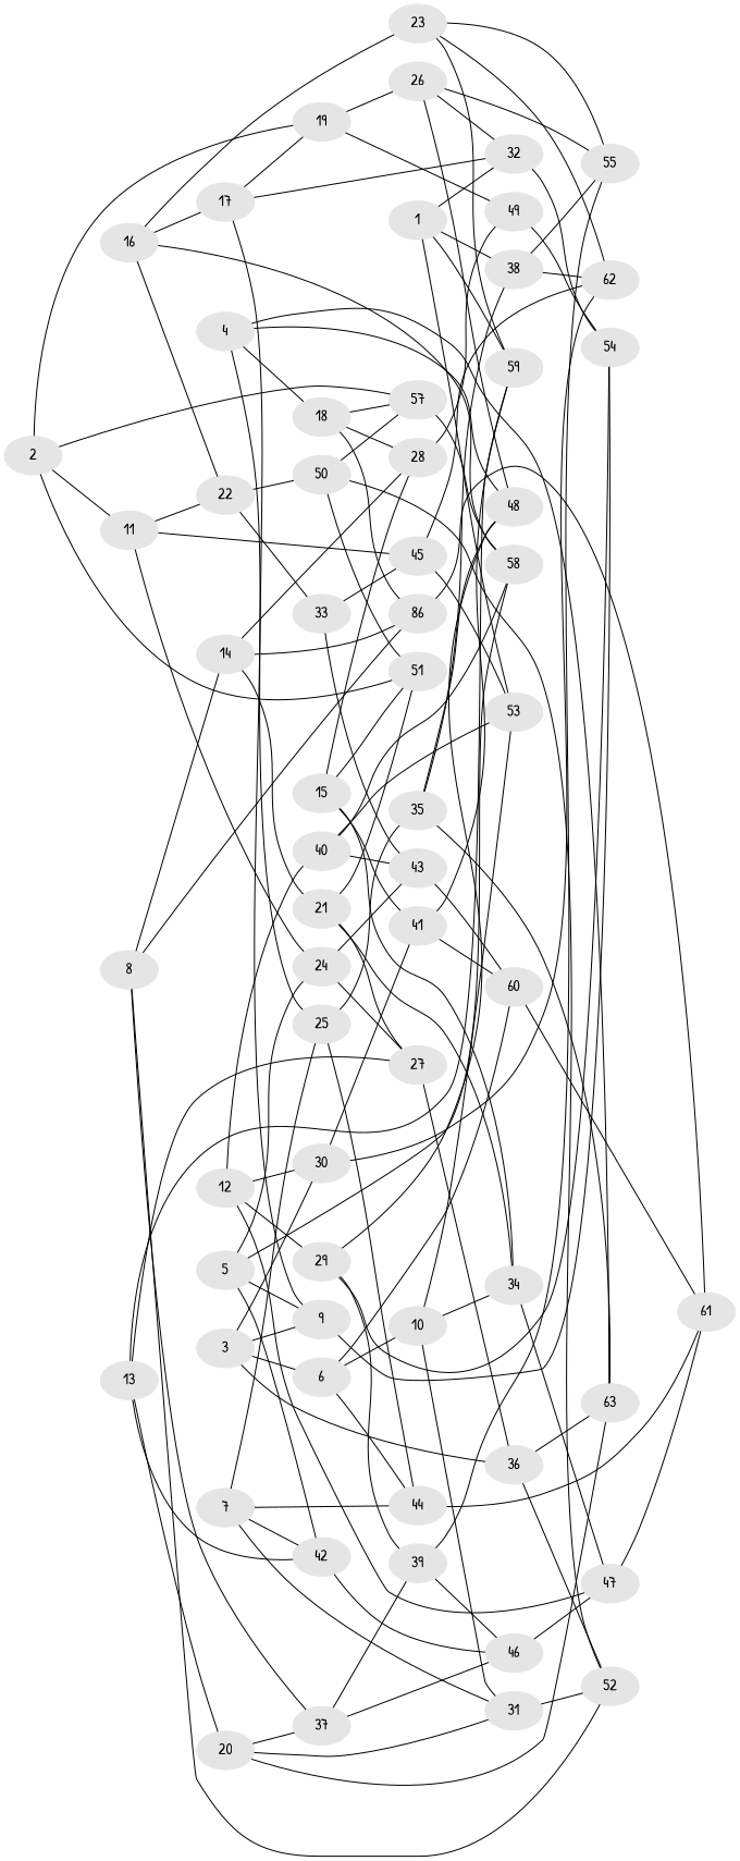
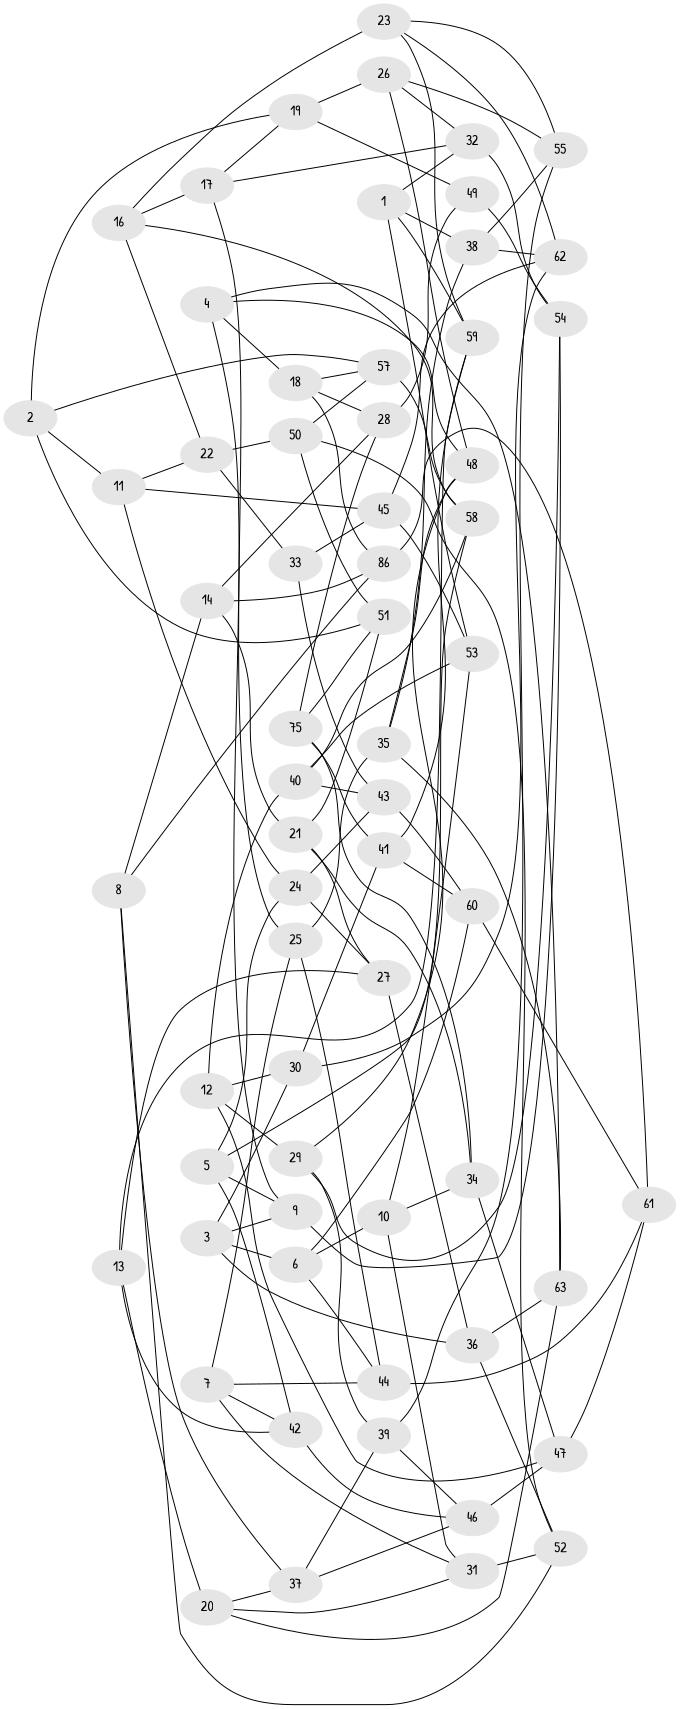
  graph {
    fontname="Patrick Hand"
    rankdir=LR
    node [color=gray90 fontname="Patrick Hand" style=filled]
    edge [fontname="Patrick Hand"]
    1
    32
    38
    53
    59
    54
    55
    62
    2
    11
    19
    51
    57
    24
    22
    45
    26
    49
    58
    3
    6
    9
    30
    36
    10
    44
    60
    41
    63
    52
    4
    18
    48
    n34 [label=86]
    28
    5
    42
    27
    43
    46
    31
    34
    61
    7
    25
    35
    8
    14
    37
    21
    39
    47
    33
    50
    12
    29
    40
    13
    20
-   15
+   15 [label=75]
    16
    17
    23
    1 -- 32
    1 -- 38
    1 -- 53
    1 -- 59
    32 -- 54
    38 -- 55
    38 -- 62
    2 -- 11
    2 -- 19
    2 -- 51
    2 -- 57
    11 -- 24
    11 -- 22
    11 -- 45
    19 -- 26
    19 -- 49
    57 -- 58
    24 -- 27
    24 -- 43
    22 -- 33
    22 -- 50
    45 -- 53
    45 -- 62
    26 -- 32
    26 -- 55
    26 -- 48
    49 -- 54
    3 -- 6
    3 -- 9
    3 -- 30
    3 -- 36
    6 -- 10
    6 -- 44
    6 -- 60
    9 -- 54
    30 -- 62
    30 -- 41
    36 -- 63
    36 -- 52
    10 -- 53
    10 -- 31
    10 -- 34
    44 -- 61
    60 -- 61
    41 -- 59
    41 -- 60
    4 -- 9
    4 -- 63
    4 -- 18
    4 -- 48
    18 -- 57
    18 -- n34
    18 -- 28
    n34 -- 61
    28 -- 49
    5 -- 24
    5 -- 58
    5 -- 9
    5 -- 42
    42 -- 46
    27 -- 36
    43 -- 60
    46 -- 47
    31 -- 52
    34 -- 47
    7 -- 44
    7 -- 42
    7 -- 31
    7 -- 25
    25 -- 44
    25 -- 35
    35 -- 38
    35 -- 63
    35 -- 48
    8 -- 52
    8 -- n34
    8 -- 14
    8 -- 37
    14 -- n34
    14 -- 28
    14 -- 21
    37 -- 46
    37 -- 39
    21 -- 51
    21 -- 27
    21 -- 34
    39 -- 55
    39 -- 46
    47 -- 61
    33 -- 45
    33 -- 43
    50 -- 51
    50 -- 57
    50 -- 52
    12 -- 30
    12 -- 47
    12 -- 29
    12 -- 40
    29 -- 54
    29 -- 48
    29 -- 39
    40 -- 53
    40 -- 58
    40 -- 43
    13 -- 59
    13 -- 42
    13 -- 27
    13 -- 20
    20 -- 63
    20 -- 31
    20 -- 37
    15 -- 51
    15 -- 41
    15 -- 28
    15 -- 34
    16 -- 22
    16 -- 58
    16 -- 17
    16 -- 23
    17 -- 32
    17 -- 19
    17 -- 25
    23 -- 59
    23 -- 55
    23 -- 62
  }
